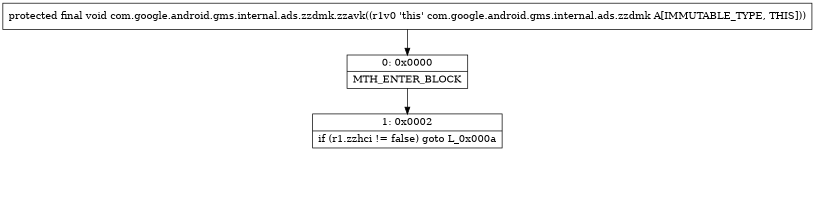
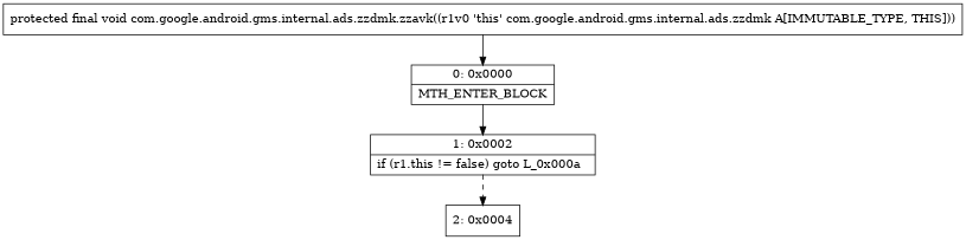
  digraph {
    node [shape=record]
    n1 [label="{0\:\ 0x0000|MTH_ENTER_BLOCK\l}"]
-   n2 [label="{1\:\ 0x0002|if (r1.zzhci != false) goto L_0x000a\l}"]
+   n2 [label="{1\:\ 0x0002|if (r1.this != false) goto L_0x000a\l}"]
+   n3 [label="{2\:\ 0x0004}"]
    n4 [label="{protected final void com.google.android.gms.internal.ads.zzdmk.zzavk((r1v0 'this' com.google.android.gms.internal.ads.zzdmk A[IMMUTABLE_TYPE, THIS])) }"]
    n1 -> n2
+   n2 -> n3 [style=dashed]
    n4 -> n1
  }
